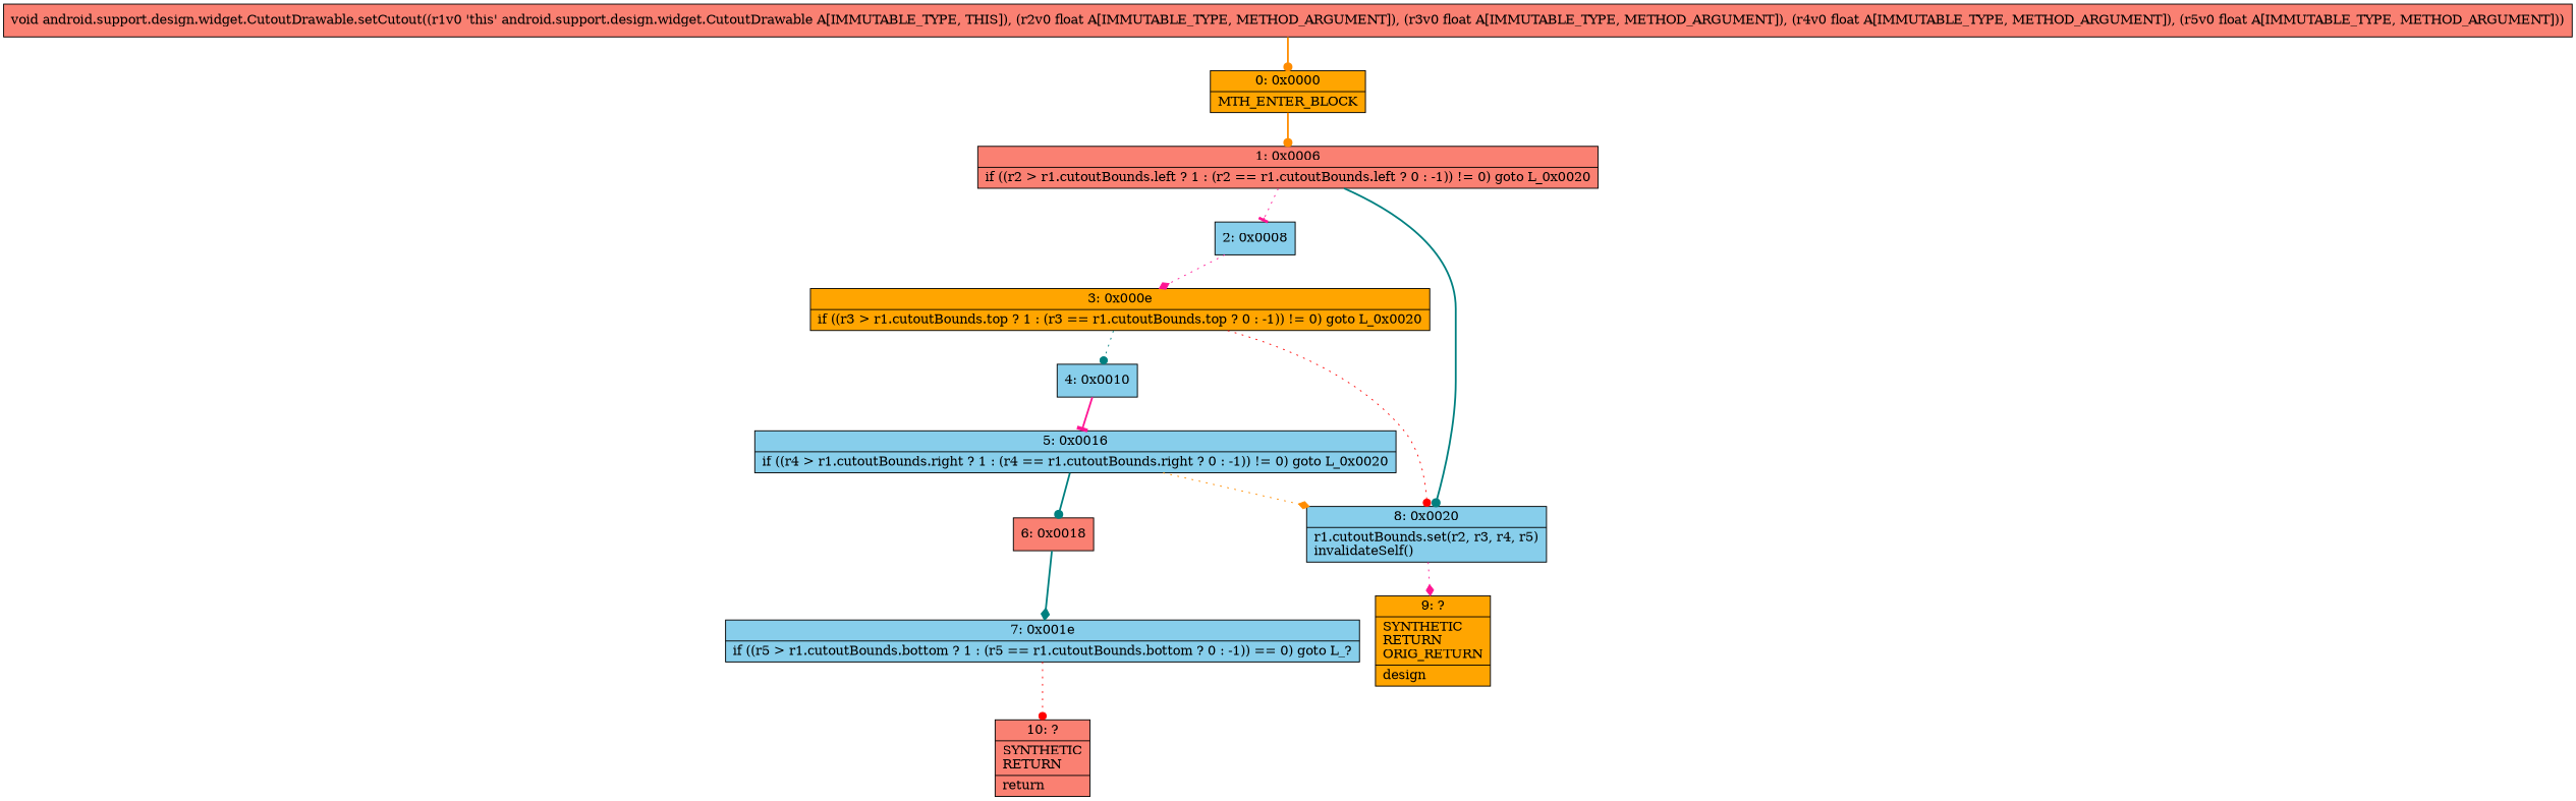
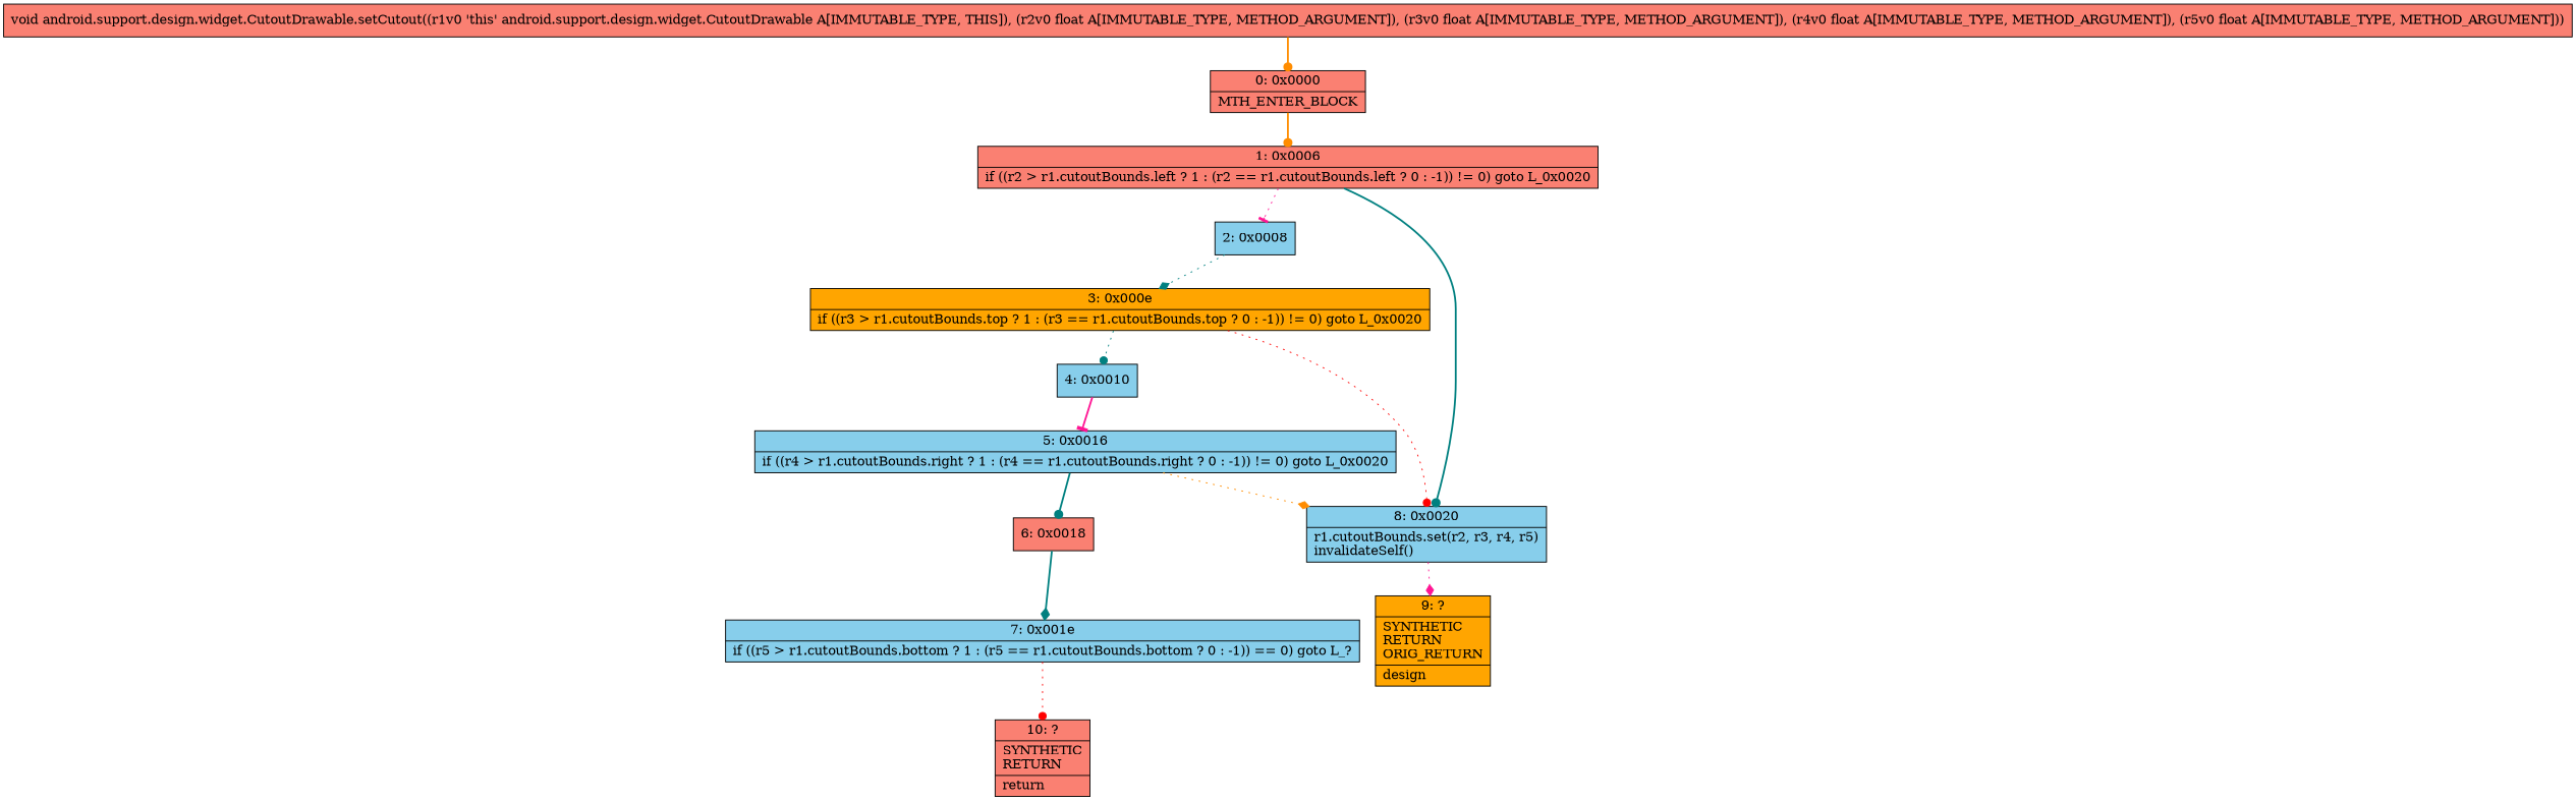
  digraph {
    node [fillcolor=skyblue shape=record style=filled]
    edge [arrowhead=dot color=deeppink style=dotted]
-   n1 [fillcolor=orange label="{0\:\ 0x0000|MTH_ENTER_BLOCK\l}"]
+   n1 [fillcolor=salmon label="{0\:\ 0x0000|MTH_ENTER_BLOCK\l}"]
    n2 [fillcolor=salmon label="{1\:\ 0x0006|if ((r2 \> r1.cutoutBounds.left ? 1 : (r2 == r1.cutoutBounds.left ? 0 : \-1)) != 0) goto L_0x0020\l}"]
    n3 [label="{2\:\ 0x0008}"]
    n4 [label="{8\:\ 0x0020|r1.cutoutBounds.set(r2, r3, r4, r5)\linvalidateSelf()\l}"]
    n5 [fillcolor=orange label="{3\:\ 0x000e|if ((r3 \> r1.cutoutBounds.top ? 1 : (r3 == r1.cutoutBounds.top ? 0 : \-1)) != 0) goto L_0x0020\l}"]
    n6 [fillcolor=orange label="{9\:\ ?|SYNTHETIC\lRETURN\lORIG_RETURN\l|design\l}"]
    n7 [label="{4\:\ 0x0010}"]
    n8 [label="{5\:\ 0x0016|if ((r4 \> r1.cutoutBounds.right ? 1 : (r4 == r1.cutoutBounds.right ? 0 : \-1)) != 0) goto L_0x0020\l}"]
    n9 [fillcolor=salmon label="{6\:\ 0x0018}"]
    n10 [label="{7\:\ 0x001e|if ((r5 \> r1.cutoutBounds.bottom ? 1 : (r5 == r1.cutoutBounds.bottom ? 0 : \-1)) == 0) goto L_?\l}"]
    n11 [fillcolor=salmon label="{10\:\ ?|SYNTHETIC\lRETURN\l|return\l}"]
    n12 [fillcolor=salmon label="{void android.support.design.widget.CutoutDrawable.setCutout((r1v0 'this' android.support.design.widget.CutoutDrawable A[IMMUTABLE_TYPE, THIS]), (r2v0 float A[IMMUTABLE_TYPE, METHOD_ARGUMENT]), (r3v0 float A[IMMUTABLE_TYPE, METHOD_ARGUMENT]), (r4v0 float A[IMMUTABLE_TYPE, METHOD_ARGUMENT]), (r5v0 float A[IMMUTABLE_TYPE, METHOD_ARGUMENT])) }"]
    n1 -> n2 [color=darkorange style=bold]
    n2 -> n3 [arrowhead=tee]
    n2 -> n4 [color=teal style=bold]
-   n3 -> n5 [arrowhead=diamond]
+   n3 -> n5 [arrowhead=diamond color=teal]
    n4 -> n6 [arrowhead=diamond]
    n5 -> n4 [color=red]
    n5 -> n7 [color=teal]
    n7 -> n8 [arrowhead=tee style=bold]
    n8 -> n4 [arrowhead=diamond color=darkorange]
    n8 -> n9 [color=teal style=bold]
    n9 -> n10 [arrowhead=diamond color=teal style=bold]
    n10 -> n11 [color=red]
    n12 -> n1 [color=darkorange style=bold]
  }
